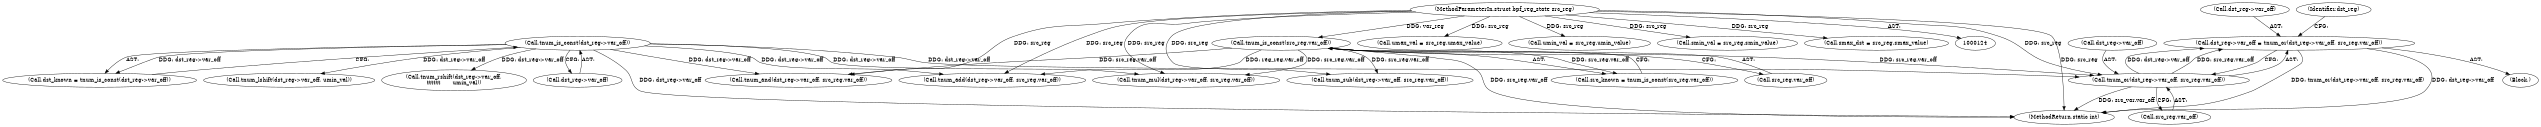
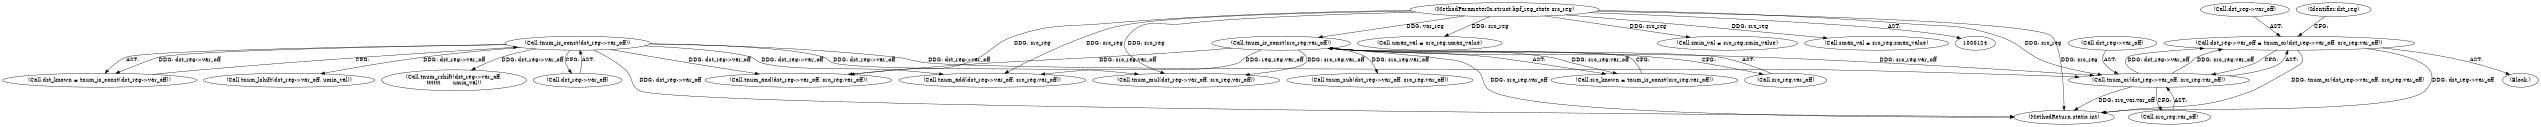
  digraph {
    n1 [label="(Call,dst_reg->var_off = tnum_or(dst_reg->var_off, src_reg.var_off))"]
    n2 [label="(Call,tnum_or(dst_reg->var_off, src_reg.var_off))"]
    n3 [label="(MethodReturn,static int)"]
    n4 [label="(Block,)"]
    n5 [label="(Call,src_reg.var_off)"]
    n6 [label="(Call,tnum_is_const(dst_reg->var_off))"]
    n7 [label="(Call,dst_known = tnum_is_const(dst_reg->var_off))"]
    n8 [label="(Call,tnum_and(dst_reg->var_off, src_reg.var_off))"]
    n9 [label="(Call,tnum_add(dst_reg->var_off, src_reg.var_off))"]
    n10 [label="(Call,tnum_lshift(dst_reg->var_off, umin_val))"]
    n11 [label="(Call,tnum_rshift(dst_reg->var_off,\n\t\t\t\t\t\t       umin_val))"]
    n12 [label="(Call,tnum_mul(dst_reg->var_off, src_reg.var_off))"]
    n13 [label="(Call,dst_reg->var_off)"]
    n14 [label="(Call,tnum_sub(dst_reg->var_off, src_reg.var_off))"]
    n15 [label="(Call,tnum_is_const(src_reg.var_off))"]
    n16 [label="(Call,src_known = tnum_is_const(src_reg.var_off))"]
    n17 [label="(Call,src_reg.var_off)"]
    n18 [label="(MethodParameterIn,struct bpf_reg_state src_reg)"]
    n19 [label="(Call,umax_val = src_reg.umax_value)"]
-   n20 [label="(Call,umin_val = src_reg.umin_value)"]
    n21 [label="(Call,smin_val = src_reg.smin_value)"]
-   n22 [label="(Call,smax_dst = src_reg.smax_value)"]
+   n22 [label="(Call,smax_val = src_reg.smax_value)"]
    1000124
    n24 [label="(Call,dst_reg->var_off)"]
    n25 [label="(Call,dst_reg->var_off)"]
    n26 [label="(Identifier,dst_reg)"]
    n1 -> n2 [label="CFG: "]
    n1 -> n3 [label="DDG: tnum_or(dst_reg->var_off, src_reg.var_off)"]
    n1 -> n3 [label="DDG: dst_reg->var_off"]
    n1 -> n4 [label="AST: "]
    n2 -> n1 [label="AST: "]
    n2 -> n1 [label="DDG: dst_reg->var_off"]
    n2 -> n1 [label="DDG: src_reg.var_off"]
    n2 -> n3 [label="DDG: src_var.var_off"]
    n2 -> n5 [label="CFG: "]
    n5 -> n2 [label="AST: "]
    n6 -> n2 [label="DDG: dst_reg->var_off"]
    n6 -> n3 [label="DDG: dst_reg->var_off"]
    n6 -> n7 [label="AST: "]
    n6 -> n7 [label="DDG: dst_reg->var_off"]
    n6 -> n8 [label="DDG: dst_reg->var_off"]
    n6 -> n9 [label="DDG: dst_reg->var_off"]
    n6 -> n10 [label="DDG: dst_reg->var_off"]
    n6 -> n11 [label="DDG: dst_reg->var_off"]
    n6 -> n12 [label="DDG: dst_reg->var_off"]
    n6 -> n13 [label="CFG: "]
    n7 -> n6 [label="CFG: "]
    n13 -> n6 [label="AST: "]
    n15 -> n2 [label="DDG: src_reg.var_off"]
    n15 -> n3 [label="DDG: src_reg.var_off"]
    n15 -> n8 [label="DDG: src_reg.var_off"]
    n15 -> n9 [label="DDG: reg_reg.var_off"]
    n15 -> n12 [label="DDG: src_reg.var_off"]
    n15 -> n14 [label="DDG: src_reg.var_off"]
    n15 -> n16 [label="AST: "]
    n15 -> n16 [label="DDG: src_reg.var_off"]
    n15 -> n17 [label="CFG: "]
    n16 -> n15 [label="CFG: "]
    n17 -> n15 [label="AST: "]
    n18 -> n2 [label="DDG: src_reg"]
    n18 -> n3 [label="DDG: src_reg"]
    n18 -> n8 [label="DDG: src_reg"]
    n18 -> n9 [label="DDG: src_reg"]
    n18 -> n12 [label="DDG: src_reg"]
-   n18 -> n14 [label="DDG: src_reg"]
    n18 -> n15 [label="DDG: var_reg"]
    n18 -> n19 [label="DDG: src_reg"]
-   n18 -> n20 [label="DDG: src_reg"]
    n18 -> n21 [label="DDG: src_reg"]
    n18 -> n22 [label="DDG: src_reg"]
    n18 -> 1000124 [label="AST: "]
    n24 -> n1 [label="AST: "]
    n25 -> n2 [label="AST: "]
    n26 -> n1 [label="CFG: "]
  }
